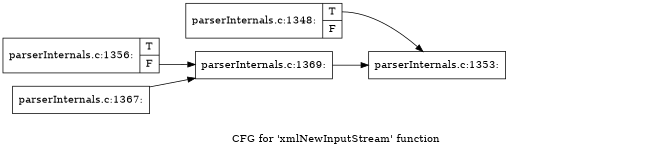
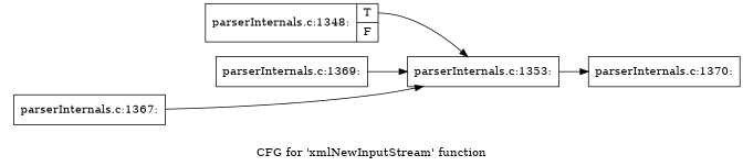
  digraph {
    label="CFG for 'xmlNewInputStream' function"
    rankdir=LR
    node [shape=record]
    n1 [label="{parserInternals.c:1348:|{<s0>T|<s1>F}}"]
    n2 [label="{parserInternals.c:1353:}"]
-   n4 [label="{parserInternals.c:1356:|{<s0>T|<s1>F}}"]
+   n3 [label="{parserInternals.c:1370:}"]
    n5 [label="{parserInternals.c:1369:}"]
    n6 [label="{parserInternals.c:1367:}"]
    n1 -> n2 [tailport=s0]
-   n4 -> n5 [tailport=s1]
+   n2 -> n3
    n5 -> n2
-   n6 -> n5
+   n6 -> n2
  }
